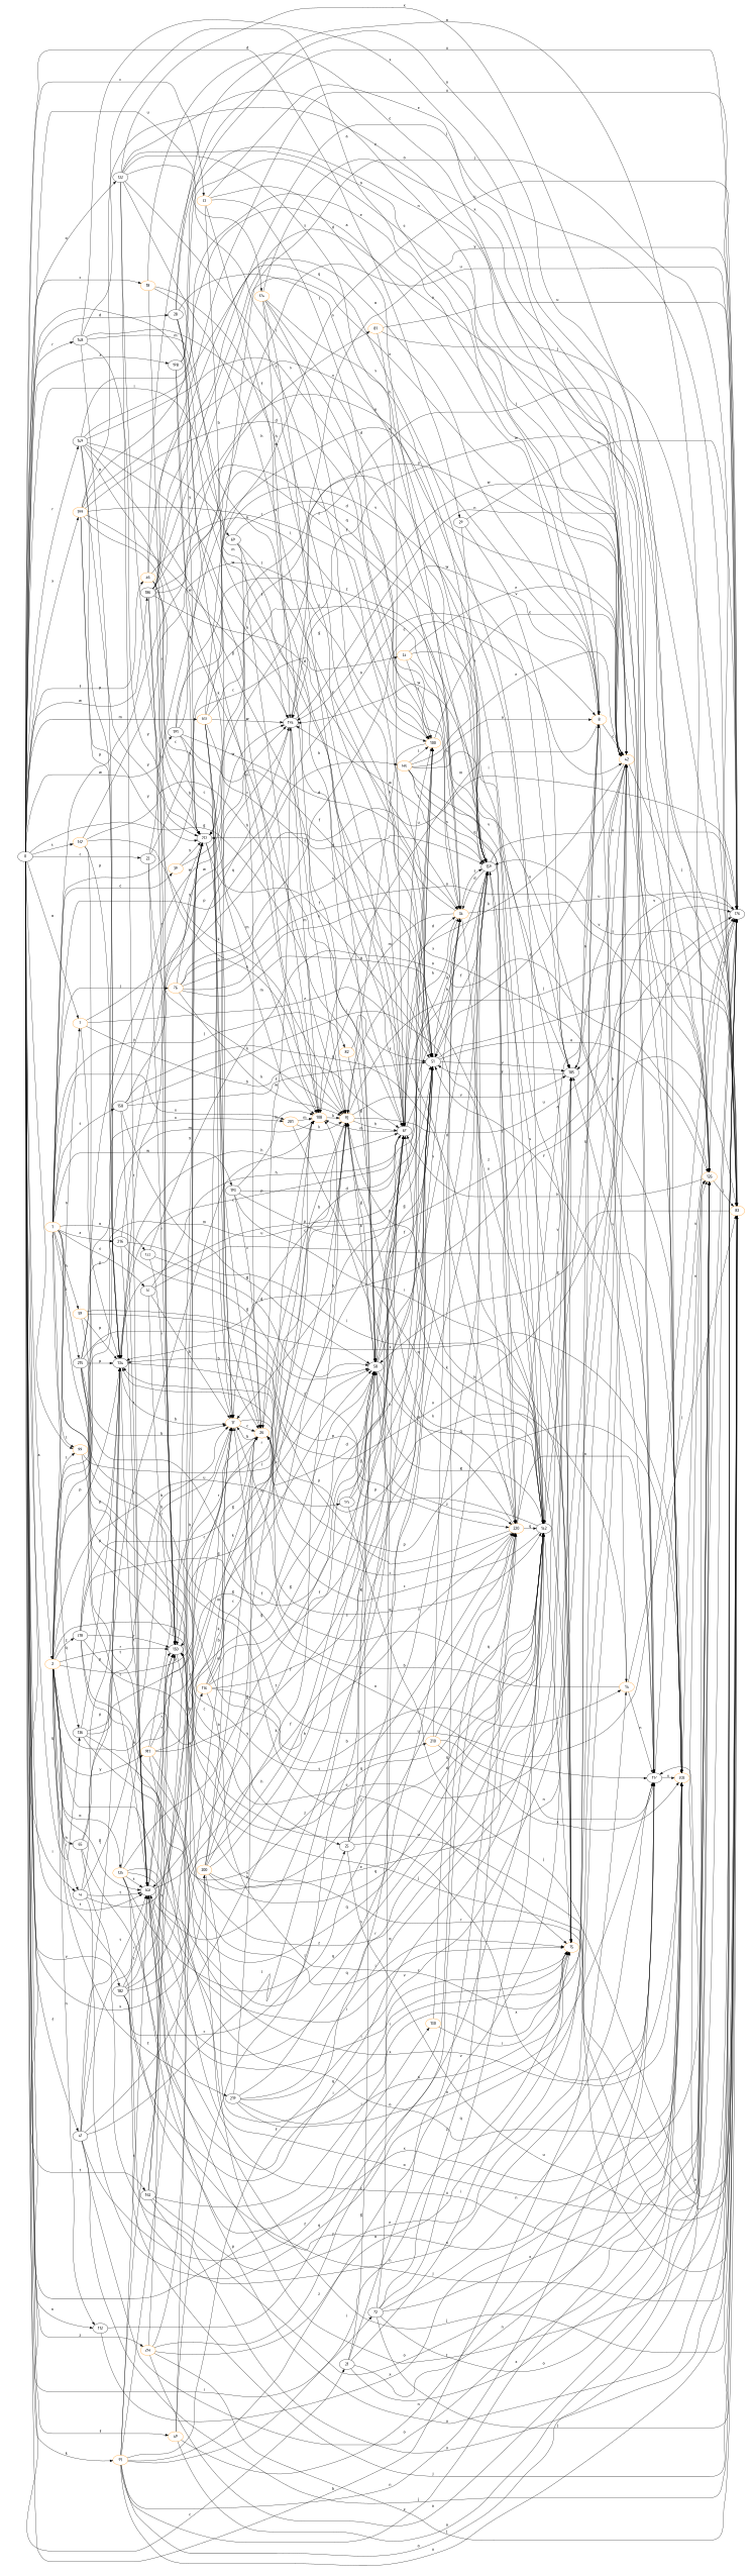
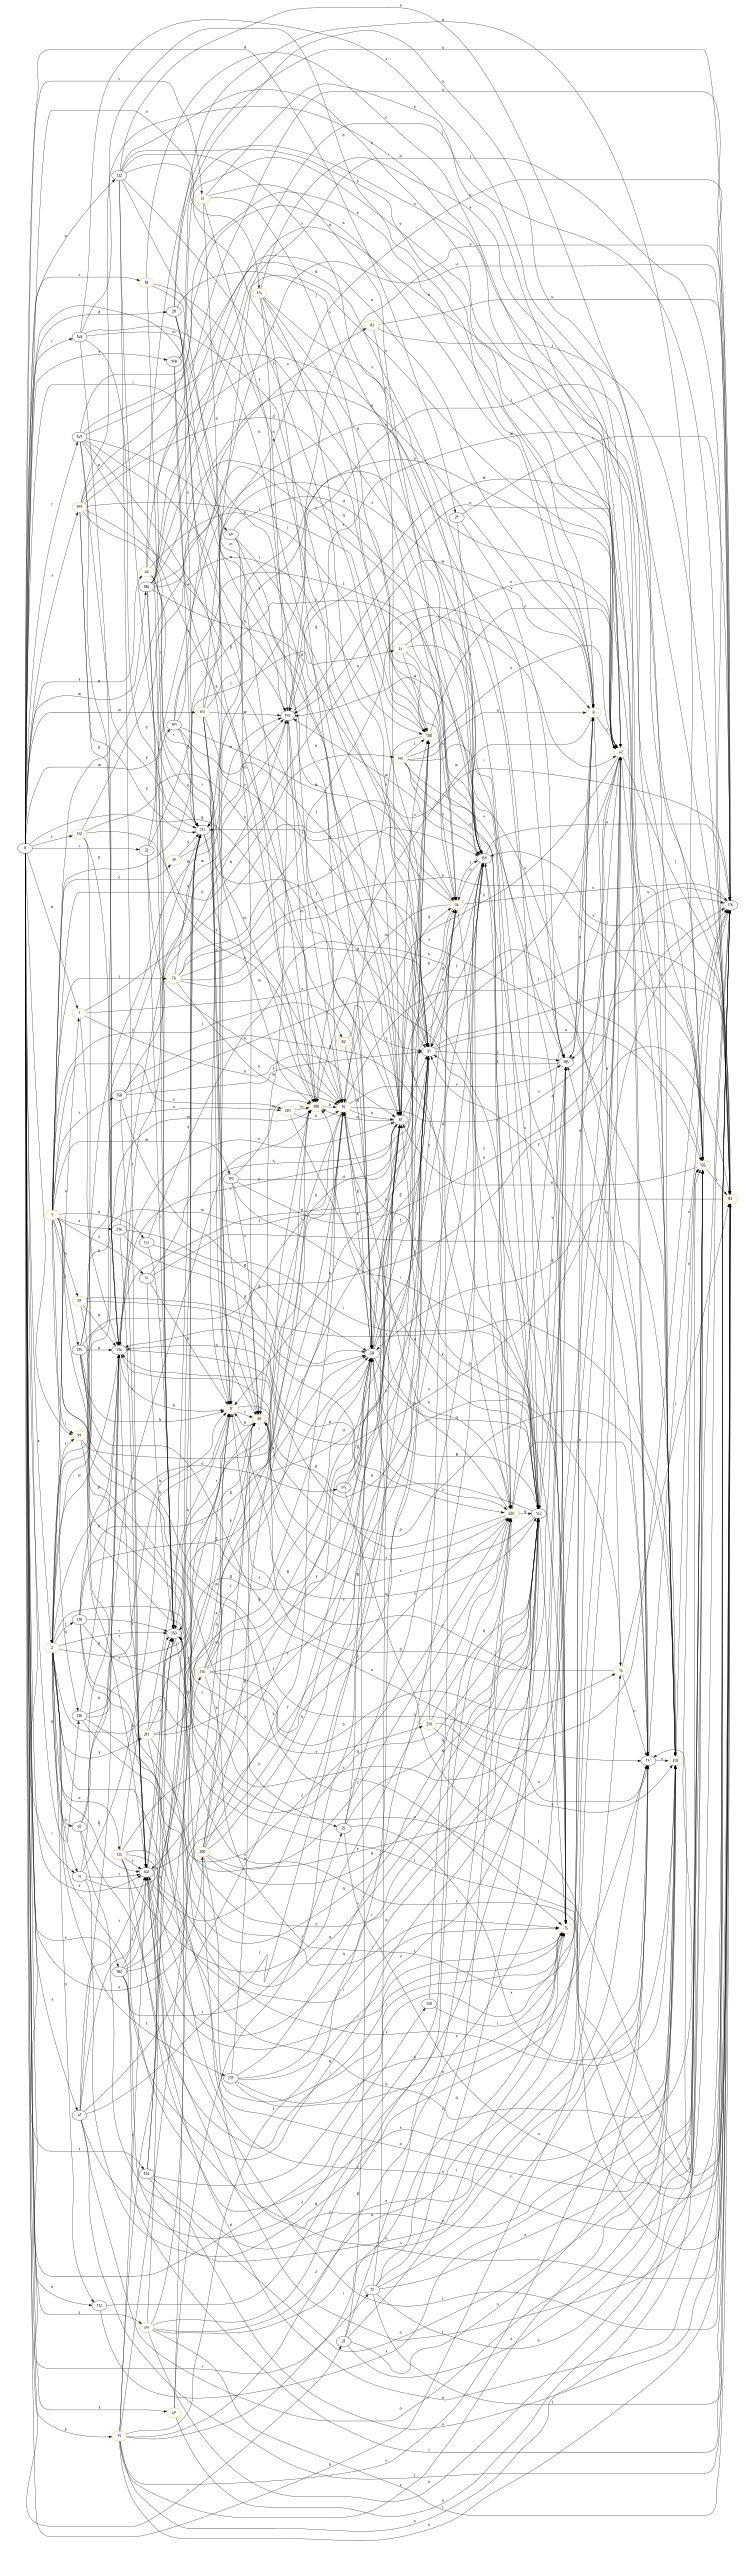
  strict digraph {
    fontname="Fira Sans"
    rankdir=LR
    node [color=black fontname="Fira Sans"]
    edge [fontname="Fira Sans"]
    2 [color=darkorange]
    0
    7 [color=darkorange]
    14 [color=darkorange]
    18 [color=darkorange]
    21
    22
    23 [color=darkorange]
    28
    29
    46 [color=darkorange]
    47
    49 [color=darkorange]
    58
    69
    72
    74
    91 [color=darkorange]
    99 [color=darkorange]
    102 [color=darkorange]
    108 [color=darkorange]
    112
    122
-   130 [color=darkorange]
+   130
    136
    148
    149
    162
    167 [color=darkorange]
    168
    174 [color=darkorange]
    182
    186
    191
    198
    199 [color=darkorange]
    200 [color=darkorange]
    214 [color=darkorange]
    25
    201 [color=darkorange]
    42 [color=darkorange]
    65
    116 [color=darkorange]
    125 [color=darkorange]
    126 [color=darkorange]
    134
    150
    175
-   211 [color=darkorange label=911]
+   211 [color=darkorange]
    212
    218
    219
    67
    176
    220 [color=darkorange]
    26 [color=darkorange]
    83 [color=darkorange]
    117
    75 [color=darkorange]
    185
    203 [color=darkorange]
    92 [color=darkorange]
    159
    17 [color=darkorange]
    34 [color=darkorange]
    100 [color=darkorange]
    194
    8 [color=darkorange]
    142
    51
    1 [color=darkorange]
    24 [color=darkorange]
    36
    39 [color=darkorange]
    59 [color=darkorange]
    76 [color=darkorange]
    81 [color=darkorange]
    82 [color=darkorange]
    123
    140 [color=darkorange]
    158
    193
    210 [color=darkorange]
    215
    216
    2 -> 7 [label=a]
    2 -> 58 [label=g]
    2 -> 74 [label=i]
    2 -> 99 [label=l]
    2 -> 108 [label=m]
    2 -> 112 [label=n]
    2 -> 168 [label=t]
    2 -> 25 [label=c]
    2 -> 201 [label=x]
    2 -> 42 [label=e]
    2 -> 65 [label=h]
    2 -> 116 [label=n]
    2 -> 125 [label=o]
    2 -> 126 [label=o]
    2 -> 134 [label=p]
    2 -> 150 [label=r]
    2 -> 175 [label=u]
    2 -> 211 [label=y]
    2 -> 212 [label=y]
    2 -> 218 [label=z]
    2 -> 219 [label=z]
    0 -> 2 [label=a]
    0 -> 7 [label=a]
    0 -> 14 [label=b]
    0 -> 18 [label=c]
    0 -> 21 [label=c]
    0 -> 22 [label=c]
    0 -> 23 [label=c]
    0 -> 28 [label=d]
    0 -> 29 [label=d]
    0 -> 46 [label=f]
    0 -> 47 [label=f]
    0 -> 49 [label=f]
    0 -> 58 [label=g]
    0 -> 69 [label=i]
    0 -> 72 [label=i]
    0 -> 74 [label=i]
    0 -> 91 [label=k]
    0 -> 99 [label=l]
    0 -> 102 [label=m]
    0 -> 108 [label=m]
    0 -> 112 [label=n]
    0 -> 122 [label=o]
    0 -> 130 [label=p]
    0 -> 136 [label=q]
    0 -> 148 [label=r]
    0 -> 149 [label=r]
    0 -> 162 [label=t]
    0 -> 167 [label=t]
    0 -> 168 [label=t]
    0 -> 174 [label=u]
    0 -> 182 [label=v]
    0 -> 186 [label=w]
    0 -> 191 [label=w]
    0 -> 198 [label=x]
    0 -> 199 [label=x]
    0 -> 200 [label=x]
    0 -> 214 [label=z]
    7 -> 134 [label=p]
    7 -> 67 [label=h]
    7 -> 176 [label=u]
    7 -> 220 [label=z]
    14 -> 134 [label=p]
    14 -> 26 [label=c]
    14 -> 83 [label=j]
    14 -> 117 [label=n]
    18 -> 108 [label=m]
    18 -> 42 [label=e]
    18 -> 150 [label=r]
    18 -> 67 [label=h]
    21 -> 58 [label=g]
    21 -> 117 [label=n]
    21 -> 75 [label=i]
    21 -> 185 [label=v]
    21 -> 203 [label=x]
    22 -> 42 [label=e]
    22 -> 150 [label=r]
    22 -> 92 [label=k]
    22 -> 159 [label=s]
    23 -> 42 [label=e]
    23 -> 92 [label=k]
    23 -> 17 [label=b]
    23 -> 34 [label=d]
    23 -> 100 [label=l]
    28 -> 108 [label=m]
    28 -> 126 [label=o]
    28 -> 212 [label=y]
    28 -> 117 [label=n]
    28 -> 159 [label=s]
    28 -> 194 [label=w]
    29 -> 176 [label=u]
    29 -> 185 [label=v]
    29 -> 159 [label=s]
    46 -> 150 [label=r]
    46 -> 176 [label=u]
    46 -> 26 [label=c]
    46 -> 17 [label=b]
    46 -> 100 [label=l]
    46 -> 8 [label=a]
    47 -> 168 [label=t]
    47 -> 126 [label=o]
    47 -> 134 [label=p]
    47 -> 150 [label=r]
    47 -> 67 [label=h]
    47 -> 220 [label=z]
    47 -> 83 [label=j]
    47 -> 100 [label=l]
    49 -> 126 [label=o]
    49 -> 212 [label=y]
-   49 -> 117 [label=n]
+   214 -> 117 [label=n]
    49 -> 100 [label=l]
    58 -> 67 [label=h]
    58 -> 220 [label=z]
    58 -> 92 [label=k]
    58 -> 159 [label=s]
    58 -> 142 [label=q]
    58 -> 51 [label=f]
    69 -> 67 [label=h]
    69 -> 26 [label=c]
    69 -> 34 [label=d]
    69 -> 51 [label=f]
    72 -> 126 [label=o]
    72 -> 67 [label=h]
    72 -> 220 [label=z]
    72 -> 83 [label=j]
    72 -> 117 [label=n]
    72 -> 203 [label=x]
    72 -> 142 [label=q]
    74 -> 168 [label=t]
    74 -> 42 [label=e]
    74 -> 134 [label=p]
    74 -> 92 [label=k]
    74 -> 17 [label=b]
    91 -> 108 [label=m]
    91 -> 168 [label=t]
    91 -> 126 [label=o]
    91 -> 212 [label=y]
    91 -> 176 [label=u]
    91 -> 220 [label=z]
    91 -> 117 [label=n]
    91 -> 75 [label=i]
    91 -> 203 [label=x]
    91 -> 51 [label=f]
    99 -> 176 [label=u]
    99 -> 100 [label=l]
    102 -> 108 [label=m]
    102 -> 176 [label=u]
    102 -> 26 [label=c]
    102 -> 83 [label=j]
    102 -> 75 [label=i]
    102 -> 17 [label=b]
    102 -> 194 [label=w]
    102 -> 51 [label=f]
    108 -> 92 [label=k]
    112 -> 203 [label=x]
    112 -> 142 [label=q]
    122 -> 168 [label=t]
    122 -> 42 [label=e]
    122 -> 212 [label=y]
    122 -> 67 [label=h]
    122 -> 203 [label=x]
    122 -> 159 [label=s]
    122 -> 100 [label=l]
    122 -> 8 [label=a]
    122 -> 51 [label=f]
    130 -> 75 [label=i]
    130 -> 34 [label=d]
    136 -> 58 [label=g]
    136 -> 108 [label=m]
    136 -> 126 [label=o]
    136 -> 134 [label=p]
    136 -> 220 [label=z]
    148 -> 134 [label=p]
    148 -> 212 [label=y]
    148 -> 67 [label=h]
    148 -> 203 [label=x]
    148 -> 8 [label=a]
    148 -> 51 [label=f]
    149 -> 58 [label=g]
    149 -> 42 [label=e]
    149 -> 134 [label=p]
    149 -> 212 [label=y]
    149 -> 67 [label=h]
    149 -> 92 [label=k]
    149 -> 159 [label=s]
    149 -> 142 [label=q]
    149 -> 51 [label=f]
    162 -> 42 [label=e]
    162 -> 150 [label=r]
    162 -> 212 [label=y]
    162 -> 176 [label=u]
    162 -> 75 [label=i]
    167 -> 168 [label=t]
    167 -> 134 [label=p]
    167 -> 67 [label=h]
    167 -> 92 [label=k]
    167 -> 100 [label=l]
    168 -> 150 [label=r]
    168 -> 176 [label=u]
    168 -> 26 [label=c]
    168 -> 83 [label=j]
    168 -> 75 [label=i]
    168 -> 142 [label=q]
    168 -> 51 [label=f]
    174 -> 58 [label=g]
    174 -> 203 [label=x]
    174 -> 159 [label=s]
    174 -> 34 [label=d]
    174 -> 194 [label=w]
    174 -> 51 [label=f]
    182 -> 108 [label=m]
    182 -> 168 [label=t]
    182 -> 67 [label=h]
    182 -> 26 [label=c]
    182 -> 83 [label=j]
    182 -> 117 [label=n]
    182 -> 142 [label=q]
    186 -> 42 [label=e]
    186 -> 126 [label=o]
    186 -> 150 [label=r]
    186 -> 176 [label=u]
    186 -> 83 [label=j]
    186 -> 92 [label=k]
    186 -> 159 [label=s]
    186 -> 34 [label=d]
    186 -> 8 [label=a]
    186 -> 142 [label=q]
    191 -> 212 [label=y]
    191 -> 176 [label=u]
    191 -> 220 [label=z]
    191 -> 185 [label=v]
    191 -> 34 [label=d]
    191 -> 51 [label=f]
    198 -> 108 [label=m]
    198 -> 42 [label=e]
    198 -> 126 [label=o]
    198 -> 212 [label=y]
    199 -> 126 [label=o]
    199 -> 134 [label=p]
    199 -> 212 [label=y]
    199 -> 26 [label=c]
    199 -> 185 [label=v]
    199 -> 34 [label=d]
    199 -> 100 [label=l]
    199 -> 194 [label=w]
    199 -> 8 [label=a]
    200 -> 108 [label=m]
    200 -> 67 [label=h]
    200 -> 220 [label=z]
    200 -> 26 [label=c]
    200 -> 75 [label=i]
    200 -> 203 [label=x]
    200 -> 92 [label=k]
    200 -> 17 [label=b]
    200 -> 142 [label=q]
    214 -> 126 [label=o]
    214 -> 150 [label=r]
    214 -> 220 [label=z]
    214 -> 83 [label=j]
    214 -> 17 [label=b]
    214 -> 8 [label=a]
    25 -> 58 [label=g]
    25 -> 176 [label=u]
    25 -> 203 [label=x]
    25 -> 159 [label=s]
    25 -> 142 [label=q]
    201 -> 108 [label=m]
    201 -> 92 [label=k]
    201 -> 142 [label=q]
    42 -> 126 [label=o]
    42 -> 212 [label=y]
    42 -> 83 [label=j]
    42 -> 185 [label=v]
    42 -> 92 [label=k]
    42 -> 142 [label=q]
    42 -> 51 [label=f]
    65 -> 126 [label=o]
    65 -> 134 [label=p]
    65 -> 75 [label=i]
    65 -> 17 [label=b]
    116 -> 58 [label=g]
    116 -> 42 [label=e]
    116 -> 220 [label=z]
    116 -> 92 [label=k]
    116 -> 159 [label=s]
    116 -> 17 [label=b]
    116 -> 51 [label=f]
    125 -> 58 [label=g]
    125 -> 168 [label=t]
    125 -> 220 [label=z]
    125 -> 83 [label=j]
    125 -> 75 [label=i]
    125 -> 203 [label=x]
    125 -> 92 [label=k]
    125 -> 142 [label=q]
    126 -> 67 [label=h]
    126 -> 176 [label=u]
    126 -> 83 [label=j]
    134 -> 168 [label=t]
    134 -> 67 [label=h]
    134 -> 176 [label=u]
    134 -> 17 [label=b]
    150 -> 212 [label=y]
    150 -> 75 [label=i]
    150 -> 142 [label=q]
    175 -> 58 [label=g]
    175 -> 83 [label=j]
    175 -> 100 [label=l]
    211 -> 58 [label=g]
    211 -> 150 [label=r]
    211 -> 176 [label=u]
    211 -> 17 [label=b]
    211 -> 142 [label=q]
    211 -> 51 [label=f]
    212 -> 17 [label=b]
    212 -> 51 [label=f]
    218 -> 58 [label=g]
    218 -> 42 [label=e]
    218 -> 134 [label=p]
    218 -> 150 [label=r]
    218 -> 83 [label=j]
    218 -> 203 [label=x]
    218 -> 51 [label=f]
    219 -> 26 [label=c]
    219 -> 117 [label=n]
    219 -> 185 [label=v]
    219 -> 159 [label=s]
    219 -> 8 [label=a]
    219 -> 142 [label=q]
    67 -> 108 [label=m]
    67 -> 168 [label=t]
    67 -> 134 [label=p]
    67 -> 17 [label=b]
    67 -> 34 [label=d]
    67 -> 100 [label=l]
    67 -> 51 [label=f]
    176 -> 168 [label=t]
    176 -> 212 [label=y]
    176 -> 185 [label=v]
    220 -> 108 [label=m]
    220 -> 134 [label=p]
    220 -> 26 [label=c]
    220 -> 117 [label=n]
    220 -> 92 [label=k]
    220 -> 8 [label=a]
    220 -> 142 [label=q]
    26 -> 150 [label=r]
    26 -> 17 [label=b]
    26 -> 194 [label=w]
    83 -> 58 [label=g]
    83 -> 150 [label=r]
    83 -> 117 [label=n]
    83 -> 159 [label=s]
    83 -> 194 [label=w]
    117 -> 176 [label=u]
    117 -> 185 [label=v]
    117 -> 203 [label=x]
    117 -> 51 [label=f]
    75 -> 159 [label=s]
    185 -> 150 [label=r]
    185 -> 17 [label=b]
    185 -> 8 [label=a]
    185 -> 51 [label=f]
    203 -> 126 [label=o]
    203 -> 134 [label=p]
    203 -> 194 [label=w]
    92 -> 58 [label=g]
    92 -> 150 [label=r]
    92 -> 67 [label=h]
    92 -> 176 [label=u]
    92 -> 26 [label=c]
    92 -> 83 [label=j]
    92 -> 185 [label=v]
    159 -> 168 [label=t]
    159 -> 134 [label=p]
    159 -> 67 [label=h]
    159 -> 176 [label=u]
    159 -> 220 [label=z]
    159 -> 34 [label=d]
    159 -> 194 [label=w]
    159 -> 51 [label=f]
    17 -> 26 [label=c]
    17 -> 34 [label=d]
    17 -> 142 [label=q]
    34 -> 108 [label=m]
    34 -> 212 [label=y]
    34 -> 67 [label=h]
    34 -> 176 [label=u]
    34 -> 220 [label=z]
    34 -> 159 [label=s]
    100 -> 42 [label=e]
    100 -> 92 [label=k]
    194 -> 108 [label=m]
    194 -> 134 [label=p]
    194 -> 83 [label=j]
    194 -> 117 [label=n]
    194 -> 92 [label=k]
    8 -> 14 [label=b]
    8 -> 108 [label=m]
    8 -> 42 [label=e]
    8 -> 194 [label=w]
    142 -> 58 [label=g]
    142 -> 134 [label=p]
    142 -> 67 [label=h]
    142 -> 26 [label=c]
    142 -> 75 [label=i]
    142 -> 185 [label=v]
    142 -> 92 [label=k]
    142 -> 194 [label=w]
    51 -> 58 [label=g]
    51 -> 126 [label=o]
    51 -> 83 [label=j]
    51 -> 185 [label=v]
    51 -> 17 [label=b]
    51 -> 34 [label=d]
    1 -> 14 [label=b]
    1 -> 99 [label=l]
    1 -> 136 [label=q]
    1 -> 25 [label=c]
    1 -> 201 [label=x]
    1 -> 24 [label=c]
    1 -> 36 [label=e]
    1 -> 39 [label=e]
    1 -> 59 [label=h]
    1 -> 76 [label=j]
    1 -> 81 [label=j]
    1 -> 82 [label=j]
    1 -> 123 [label=o]
    1 -> 140 [label=q]
    1 -> 158 [label=s]
    1 -> 193 [label=w]
    1 -> 210 [label=y]
    1 -> 215 [label=z]
    1 -> 216 [label=z]
    24 -> 42 [label=e]
    24 -> 75 [label=i]
    24 -> 159 [label=s]
    24 -> 100 [label=l]
    36 -> 150 [label=r]
    36 -> 67 [label=h]
    36 -> 203 [label=x]
    36 -> 17 [label=b]
    39 -> 212 [label=y]
    39 -> 194 [label=w]
    59 -> 168 [label=t]
    59 -> 134 [label=p]
    59 -> 220 [label=z]
    59 -> 203 [label=x]
    76 -> 42 [label=e]
    76 -> 126 [label=o]
    76 -> 212 [label=y]
    76 -> 203 [label=x]
    76 -> 92 [label=k]
    76 -> 159 [label=s]
    76 -> 142 [label=q]
    81 -> 67 [label=h]
    81 -> 176 [label=u]
    81 -> 83 [label=j]
    82 -> 58 [label=g]
    82 -> 51 [label=f]
    123 -> 58 [label=g]
    123 -> 126 [label=o]
    123 -> 150 [label=r]
    140 -> 42 [label=e]
    140 -> 117 [label=n]
    140 -> 185 [label=v]
    140 -> 159 [label=s]
    140 -> 100 [label=l]
    140 -> 8 [label=a]
    140 -> 142 [label=q]
    158 -> 58 [label=g]
    158 -> 168 [label=t]
    158 -> 75 [label=i]
    158 -> 8 [label=a]
    158 -> 142 [label=q]
    158 -> 51 [label=f]
    193 -> 108 [label=m]
    193 -> 176 [label=u]
    193 -> 26 [label=c]
    193 -> 75 [label=i]
    193 -> 34 [label=d]
    210 -> 117 [label=n]
    210 -> 203 [label=x]
    210 -> 34 [label=d]
    210 -> 142 [label=q]
    215 -> 134 [label=p]
    215 -> 176 [label=u]
    215 -> 83 [label=j]
    215 -> 117 [label=n]
    215 -> 75 [label=i]
    215 -> 17 [label=b]
    215 -> 194 [label=w]
-   215 -> 51 [label=u]
+   215 -> 51 [label=f]
    216 -> 58 [label=g]
    216 -> 168 [label=t]
    216 -> 75 [label=i]
    216 -> 194 [label=w]
  }
